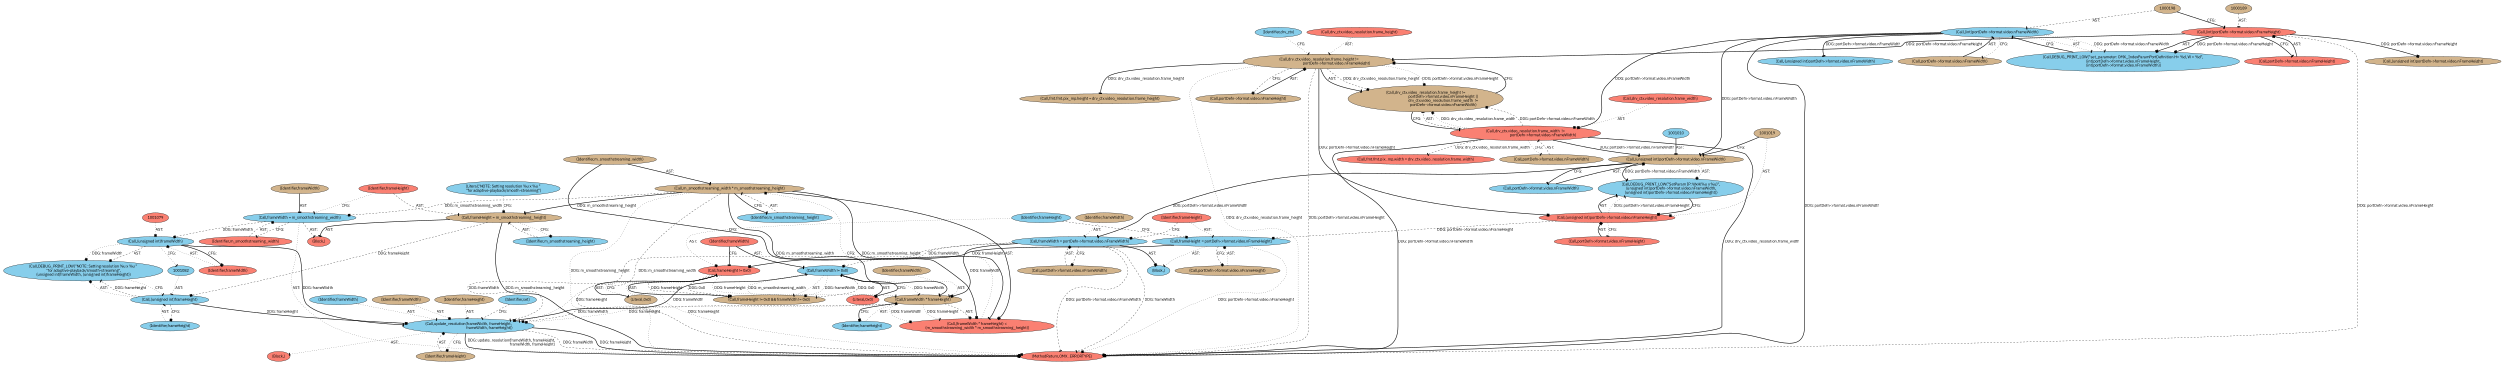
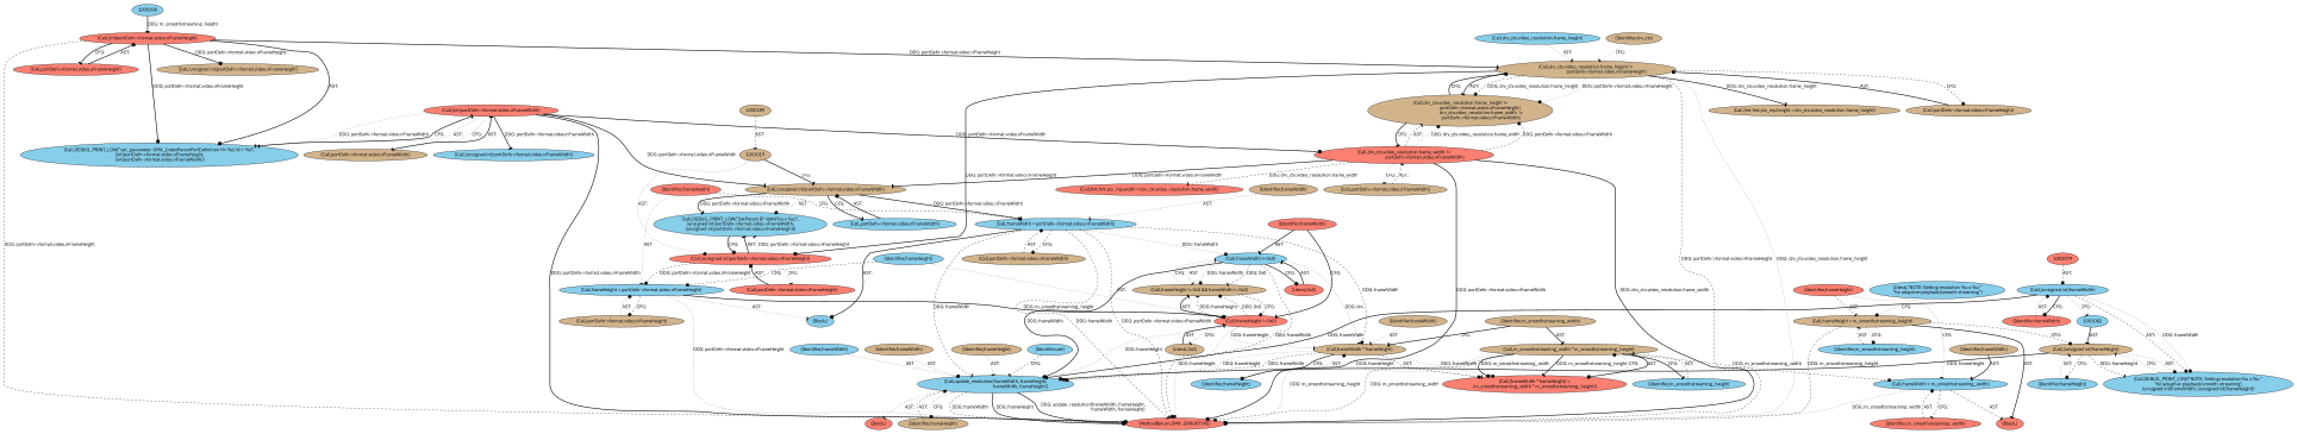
  digraph {
    fontname="IBM Plex Sans"
    node [fillcolor=tan fontname="IBM Plex Sans" style=filled]
    edge [arrowhead=tee fontname="IBM Plex Sans" style=bold]
    n1 [fillcolor=skyblue label="(Call,update_resolution(frameWidth, frameHeight,\n                                                   frameWidth, frameHeight))"]
    n2 [label="(Identifier,frameHeight)"]
    n3 [fillcolor=salmon label="(MethodReturn,OMX_ERRORTYPE)"]
    n4 [fillcolor=salmon label="(Block,)"]
    n5 [fillcolor=skyblue label="(Call,(unsigned int)frameWidth)"]
    n6 [fillcolor=salmon label="(Identifier,frameWidth)"]
    n7 [fillcolor=skyblue label="(Call,DEBUG_PRINT_LOW(\"NOTE: Setting resolution %u x %u \"\n \"for adaptive-playback/smooth-streaming\",\n (unsigned int)frameWidth, (unsigned int)frameHeight))"]
    1001082 [fillcolor=skyblue]
-   n9 [fillcolor=skyblue label="(Call,(unsigned int)frameHeight)"]
+   n9 [label="(Call,(unsigned int)frameHeight)"]
    n10 [fillcolor=skyblue label="(Call,frameWidth = m_smoothstreaming_width)"]
    n11 [fillcolor=salmon label="(Identifier,m_smoothstreaming_width)"]
    n12 [fillcolor=salmon label="(Block,)"]
    n13 [label="(Call,m_smoothstreaming_width * m_smoothstreaming_height)"]
    n14 [label="(Call,frameHeight = m_smoothstreaming_height)"]
    n15 [fillcolor=salmon label="(Call,(frameWidth * frameHeight) <\n (m_smoothstreaming_width * m_smoothstreaming_height))"]
    n16 [fillcolor=skyblue label="(Identifier,m_smoothstreaming_height)"]
    n17 [fillcolor=skyblue label="(Identifier,m_smoothstreaming_height)"]
    n18 [fillcolor=skyblue label="(Call,frameWidth != 0x0)"]
    n19 [label="(Call,frameWidth * frameHeight)"]
    n20 [fillcolor=salmon label="(Literal,0x0)"]
    n21 [label="(Call,frameHeight != 0x0 && frameWidth != 0x0)"]
    n22 [fillcolor=skyblue label="(Identifier,frameHeight)"]
    n23 [fillcolor=salmon label="(Call,frameHeight != 0x0)"]
    n24 [fillcolor=skyblue label="(Call,frameWidth = portDefn->format.video.nFrameWidth)"]
    n25 [label="(Call,portDefn->format.video.nFrameWidth)"]
    n26 [fillcolor=skyblue label="(Block,)"]
    n27 [label="(Call,(unsigned int)portDefn->format.video.nFrameWidth)"]
    n28 [fillcolor=skyblue label="(Call,portDefn->format.video.nFrameWidth)"]
    n29 [fillcolor=skyblue label="(Call,DEBUG_PRINT_LOW(\"SetParam IP: WxH(%u x %u)\",\n (unsigned int)portDefn->format.video.nFrameWidth,\n (unsigned int)portDefn->format.video.nFrameHeight))"]
    n30 [fillcolor=salmon label="(Call,(unsigned int)portDefn->format.video.nFrameHeight)"]
    n31 [fillcolor=salmon label="(Call,drv_ctx.video_resolution.frame_width  !=\n                                           portDefn->format.video.nFrameWidth)"]
    n32 [label="(Call,drv_ctx.video_resolution.frame_height !=\n                                           portDefn->format.video.nFrameHeight ||\n                                           drv_ctx.video_resolution.frame_width  !=\n                                           portDefn->format.video.nFrameWidth)"]
    n33 [fillcolor=salmon label="(Call,fmt.fmt.pix_mp.width = drv_ctx.video_resolution.frame_width)"]
    n34 [label="(Call,portDefn->format.video.nFrameWidth)"]
    n35 [label="(Call,drv_ctx.video_resolution.frame_height !=\n                                           portDefn->format.video.nFrameHeight)"]
-   n36 [fillcolor=skyblue label="(Call,(int)portDefn->format.video.nFrameWidth)"]
+   n36 [fillcolor=salmon label="(Call,(int)portDefn->format.video.nFrameWidth)"]
    n37 [fillcolor=skyblue label="(Call,DEBUG_PRINT_LOW(\"set_parameter: OMX_IndexParamPortDefinition H= %d, W = %d\",\n (int)portDefn->format.video.nFrameHeight,\n (int)portDefn->format.video.nFrameWidth))"]
    n38 [fillcolor=skyblue label="(Call,(unsigned int)portDefn->format.video.nFrameWidth)"]
    n39 [label="(Call,portDefn->format.video.nFrameWidth)"]
    n40 [label="(Literal,0x0)"]
    n41 [fillcolor=skyblue label="(Call,frameHeight = portDefn->format.video.nFrameHeight)"]
    n42 [label="(Call,portDefn->format.video.nFrameHeight)"]
    n43 [fillcolor=salmon label="(Call,portDefn->format.video.nFrameHeight)"]
    n44 [label="(Call,fmt.fmt.pix_mp.height = drv_ctx.video_resolution.frame_height)"]
    n45 [label="(Call,portDefn->format.video.nFrameHeight)"]
    n46 [fillcolor=salmon label="(Call,(int)portDefn->format.video.nFrameHeight)"]
    n47 [label="(Call,(unsigned int)portDefn->format.video.nFrameHeight)"]
    n48 [fillcolor=salmon label="(Call,portDefn->format.video.nFrameHeight)"]
    n49 [fillcolor=skyblue label="(Identifier,frameHeight)"]
-   n50 [fillcolor=salmon label="(Call,drv_ctx.video_resolution.frame_width)"]
-   n51 [fillcolor=skyblue label="(Identifier,drv_ctx)"]
-   n52 [fillcolor=salmon label="(Call,drv_ctx.video_resolution.frame_height)"]
+   n51 [label="(Identifier,drv_ctx)"]
+   n52 [fillcolor=skyblue label="(Call,drv_ctx.video_resolution.frame_height)"]
    n53 [label="(Identifier,frameHeight)"]
    n54 [label="(Identifier,m_smoothstreaming_width)"]
    n55 [fillcolor=skyblue label="(Literal,\"NOTE: Setting resolution %u x %u \"\n \"for adaptive-playback/smooth-streaming\")"]
    n56 [fillcolor=salmon label="(Identifier,frameHeight)"]
    n57 [label="(Identifier,frameWidth)"]
    n58 [label="(Identifier,frameWidth)"]
    n59 [fillcolor=skyblue label="(Identifier,frameHeight)"]
    n60 [fillcolor=skyblue label="(Identifier,set)"]
    n61 [fillcolor=salmon label="(Identifier,frameHeight)"]
    n62 [fillcolor=skyblue label="(Identifier,frameWidth)"]
    n63 [label="(Identifier,frameWidth)"]
    n64 [fillcolor=salmon label="(Identifier,frameWidth)"]
    n65 [label="(Identifier,frameWidth)"]
    1001079 [fillcolor=salmon]
-   1001010 [fillcolor=skyblue]
    1001019
-   1000198
+   1000198 [fillcolor=skyblue]
    1000189
    n1 -> n2 [arrowhead=box label="CFG: " style=dotted]
    n1 -> n3 [arrowhead=box label="DDG: frameWidth" style=dashed]
    n1 -> n3 [label="DDG: frameHeight"]
    n1 -> n3 [arrowhead=box label="DDG: update_resolution(frameWidth, frameHeight,\n                                                   frameWidth, frameHeight)"]
    n1 -> n4 [label="AST: " style=dotted]
    n2 -> n1 [arrowhead=box label="AST: " style=dashed]
    n5 -> n1 [label="DDG: frameWidth"]
    n5 -> n6 [arrowhead=box label="CFG: "]
    n5 -> n7 [arrowhead=box label="AST: " style=dashed]
    n5 -> n7 [arrowhead=box label="DDG: frameWidth" style=dotted]
    n5 -> 1001082 [label="CFG: " style=dotted]
    n6 -> n5 [arrowhead=box label="AST: " style=dotted]
    n7 -> n9 [label="CFG: " style=dotted]
-   1001082 -> n9 [label="AST: " style=dotted]
+   1001082 -> n9 [label="AST: "]
    n9 -> n1 [arrowhead=box label="DDG: frameHeight"]
    n9 -> n7 [arrowhead=box label="AST: " style=dotted]
    n9 -> n7 [label="DDG: frameHeight" style=dashed]
    n9 -> n49 [arrowhead=box label="CFG: " style=dashed]
-   n10 -> n3 [arrowhead=box label="AST: " style=dotted]
-   n10 -> n5 [arrowhead=box label="DDG: frameWidth" style=dashed]
+   n10 -> n3 [arrowhead=box label="DDG: m_smoothstreaming_width" style=dotted]
    n10 -> n11 [label="CFG: " style=dashed]
    n10 -> n12 [label="AST: " style=dashed]
    n11 -> n10 [arrowhead=box label="AST: " style=dashed]
    n13 -> n3 [label="DDG: m_smoothstreaming_height" style=dotted]
    n13 -> n3 [arrowhead=box label="DDG: m_smoothstreaming_width" style=dashed]
    n13 -> n10 [arrowhead=box label="DDG: m_smoothstreaming_width" style=dashed]
-   n13 -> n14 [label="DDG: m_smoothstreaming_height"]
    n13 -> n15 [arrowhead=box label="AST: "]
    n13 -> n15 [arrowhead=box label="DDG: m_smoothstreaming_width"]
    n13 -> n15 [label="DDG: m_smoothstreaming_height"]
    n13 -> n16 [label="CFG: "]
-   n14 -> n3 [label="DDG: m_smoothstreaming_height"]
-   n14 -> n9 [arrowhead=box label="DDG: frameHeight" style=dashed]
+   n14 -> n3 [label="DDG: m_smoothstreaming_height" style=dashed]
+   n14 -> n9 [arrowhead=box label="CFG: " style=dashed]
    n14 -> n12 [label="AST: "]
    n14 -> n17 [arrowhead=box label="CFG: " style=dotted]
    n15 -> n13 [arrowhead=box label="CFG: " style=dotted]
    n16 -> n13 [label="AST: " style=dashed]
    n17 -> n14 [label="AST: " style=dashed]
    n18 -> n1 [arrowhead=box label="DDG: frameWidth"]
-   n18 -> n19 [label="DDG: frameWidth" style=dotted]
+   n18 -> n3 [arrowhead=box label="DDG: frameWidth" style=dashed]
+   n18 -> n19 [label="DDG: drv" style=dotted]
    n18 -> n20 [arrowhead=box label="CFG: "]
    n18 -> n21 [label="AST: " style=dotted]
    n18 -> n21 [arrowhead=box label="DDG: frameWidth" style=dotted]
    n18 -> n21 [label="DDG: 0x0" style=dashed]
    n19 -> n1 [arrowhead=box label="DDG: frameWidth" style=dashed]
    n19 -> n1 [arrowhead=box label="DDG: frameHeight" style=dotted]
    n19 -> n15 [arrowhead=box label="AST: " style=dashed]
    n19 -> n15 [arrowhead=box label="DDG: frameWidth" style=dotted]
    n19 -> n15 [label="DDG: frameHeight" style=dotted]
    n19 -> n22 [arrowhead=box label="CFG: "]
    n20 -> n18 [label="AST: "]
-   n21 -> n18 [label="DDG: m_smoothstreaming_width" style=dotted]
+   n21 -> n18 [label="CFG: " style=dotted]
+   n21 -> n23 [arrowhead=box label="CFG: " style=dashed]
    n22 -> n19 [arrowhead=box label="AST: " style=dotted]
    n23 -> n1 [label="DDG: frameHeight" style=dotted]
    n23 -> n3 [arrowhead=box label="DDG: frameHeight" style=dotted]
    n23 -> n19 [label="DDG: frameHeight" style=dotted]
    n23 -> n21 [label="AST: "]
    n23 -> n21 [label="DDG: frameHeight" style=dashed]
    n23 -> n21 [arrowhead=box label="DDG: 0x0" style=dashed]
    n23 -> n40 [label="CFG: " style=dotted]
    n24 -> n1 [label="DDG: frameWidth" style=dashed]
    n24 -> n3 [label="DDG: portDefn->format.video.nFrameWidth" style=dashed]
    n24 -> n3 [label="DDG: frameWidth" style=dashed]
-   n24 -> n18 [arrowhead=box label="DDG: frameWidth" style=dashed]
-   n24 -> n19 [arrowhead=box label="DDG: frameWidth"]
+   n24 -> n18 [arrowhead=box label="DDG: frameWidth" style=dotted]
+   n24 -> n19 [arrowhead=box label="DDG: frameWidth" style=dashed]
    n24 -> n25 [arrowhead=box label="CFG: " style=dashed]
    n24 -> n26 [arrowhead=box label="AST: "]
    n25 -> n24 [arrowhead=box label="AST: " style=dashed]
    n27 -> n24 [label="DDG: portDefn->format.video.nFrameWidth"]
    n27 -> n28 [label="CFG: "]
    n27 -> n29 [arrowhead=box label="AST: " style=dotted]
    n27 -> n29 [label="DDG: portDefn->format.video.nFrameWidth"]
    n28 -> n27 [arrowhead=box label="AST: "]
    n29 -> n30 [arrowhead=box label="CFG: "]
    n30 -> n29 [label="AST: "]
    n30 -> n29 [label="DDG: portDefn->format.video.nFrameHeight" style=dotted]
    n30 -> n41 [arrowhead=box label="DDG: portDefn->format.video.nFrameHeight" style=dashed]
    n30 -> n43 [label="CFG: " style=dotted]
    n31 -> n3 [arrowhead=box label="DDG: portDefn->format.video.nFrameWidth"]
    n31 -> n3 [label="DDG: drv_ctx.video_resolution.frame_width"]
    n31 -> n27 [label="DDG: portDefn->format.video.nFrameWidth"]
    n31 -> n32 [label="AST: " style=dashed]
    n31 -> n32 [arrowhead=box label="DDG: drv_ctx.video_resolution.frame_width" style=dotted]
    n31 -> n32 [arrowhead=box label="DDG: portDefn->format.video.nFrameWidth" style=dashed]
    n31 -> n33 [label="DDG: drv_ctx.video_resolution.frame_width" style=dashed]
    n31 -> n34 [label="CFG: " style=dotted]
    n32 -> n31 [label="CFG: "]
    n32 -> n35 [arrowhead=box label="CFG: "]
    n34 -> n31 [label="AST: " style=dashed]
    n35 -> n3 [arrowhead=box label="DDG: drv_ctx.video_resolution.frame_height" style=dotted]
    n35 -> n3 [arrowhead=box label="DDG: portDefn->format.video.nFrameHeight" style=dashed]
    n35 -> n30 [arrowhead=box label="DDG: portDefn->format.video.nFrameHeight"]
    n35 -> n32 [label="AST: "]
    n35 -> n32 [arrowhead=box label="DDG: drv_ctx.video_resolution.frame_height" style=dashed]
    n35 -> n32 [arrowhead=box label="DDG: portDefn->format.video.nFrameHeight" style=dotted]
    n35 -> n44 [label="DDG: drv_ctx.video_resolution.frame_height"]
    n35 -> n45 [arrowhead=box label="CFG: " style=dashed]
    n36 -> n3 [arrowhead=box label="DDG: portDefn->format.video.nFrameWidth"]
    n36 -> n27 [label="DDG: portDefn->format.video.nFrameWidth"]
    n36 -> n31 [arrowhead=box label="DDG: portDefn->format.video.nFrameWidth"]
    n36 -> n37 [label="AST: " style=dotted]
    n36 -> n37 [label="DDG: portDefn->format.video.nFrameWidth" style=dotted]
    n36 -> n38 [label="DDG: portDefn->format.video.nFrameWidth"]
    n36 -> n39 [label="CFG: " style=dotted]
    n37 -> n36 [label="CFG: "]
    n39 -> n36 [label="AST: "]
    n40 -> n23 [label="AST: "]
    n41 -> n3 [arrowhead=box label="DDG: portDefn->format.video.nFrameHeight" style=dotted]
-   n41 -> n23 [arrowhead=box label="DDG: frameHeight"]
+   n41 -> n23 [arrowhead=box label="DDG: m_smoothstreaming_height"]
    n41 -> n26 [label="AST: " style=dotted]
    n41 -> n42 [arrowhead=box label="CFG: " style=dashed]
    n42 -> n41 [arrowhead=box label="AST: " style=dotted]
    n43 -> n30 [arrowhead=box label="AST: "]
    n45 -> n35 [arrowhead=box label="AST: "]
    n46 -> n3 [arrowhead=box label="DDG: portDefn->format.video.nFrameHeight" style=dashed]
    n46 -> n35 [label="DDG: portDefn->format.video.nFrameHeight"]
    n46 -> n37 [arrowhead=box label="AST: "]
    n46 -> n37 [arrowhead=box label="DDG: portDefn->format.video.nFrameHeight"]
    n46 -> n47 [arrowhead=box label="DDG: portDefn->format.video.nFrameHeight"]
    n46 -> n48 [label="CFG: "]
    n48 -> n46 [arrowhead=box label="AST: "]
    n49 -> n9 [label="AST: " style=dotted]
-   n50 -> n31 [arrowhead=box label="AST: " style=dotted]
    n51 -> n35 [label="CFG: " style=dotted]
    n52 -> n35 [label="AST: " style=dotted]
    n53 -> n1 [label="AST: " style=dotted]
    n54 -> n13 [label="AST: "]
    n54 -> n19 [label="CFG: "]
    n55 -> n14 [arrowhead=box label="CFG: " style=dotted]
    n56 -> n10 [label="CFG: " style=dotted]
    n56 -> n14 [label="AST: " style=dashed]
    n57 -> n24 [label="AST: " style=dotted]
    n58 -> n19 [label="AST: " style=dotted]
    n59 -> n23 [arrowhead=box label="AST: " style=dotted]
    n59 -> n41 [arrowhead=box label="CFG: " style=dashed]
    n60 -> n1 [label="CFG: " style=dashed]
    n61 -> n24 [arrowhead=box label="CFG: " style=dashed]
    n61 -> n41 [label="AST: " style=dotted]
    n62 -> n1 [label="AST: " style=dotted]
    n63 -> n10 [label="AST: "]
    n64 -> n18 [label="AST: "]
    n64 -> n23 [label="CFG: "]
    n65 -> n1 [arrowhead=box label="AST: " style=dotted]
-   1001079 -> n5 [arrowhead=box label="AST: " style=dotted]
-   1001010 -> n27 [label="AST: "]
+   1001079 -> n5 [arrowhead=box label="AST: " style=dashed]
    1001019 -> n27 [label="CFG: "]
    1001019 -> n30 [arrowhead=box label="AST: " style=dotted]
-   1000198 -> n36 [label="AST: " style=dashed]
-   1000198 -> n46 [label="CFG: "]
-   1000189 -> n46 [label="AST: " style=dashed]
+   1000198 -> n46 [label="DDG: m_smoothstreaming_height"]
+   1000189 -> 1001019 [label="AST: " style=dashed]
  }
